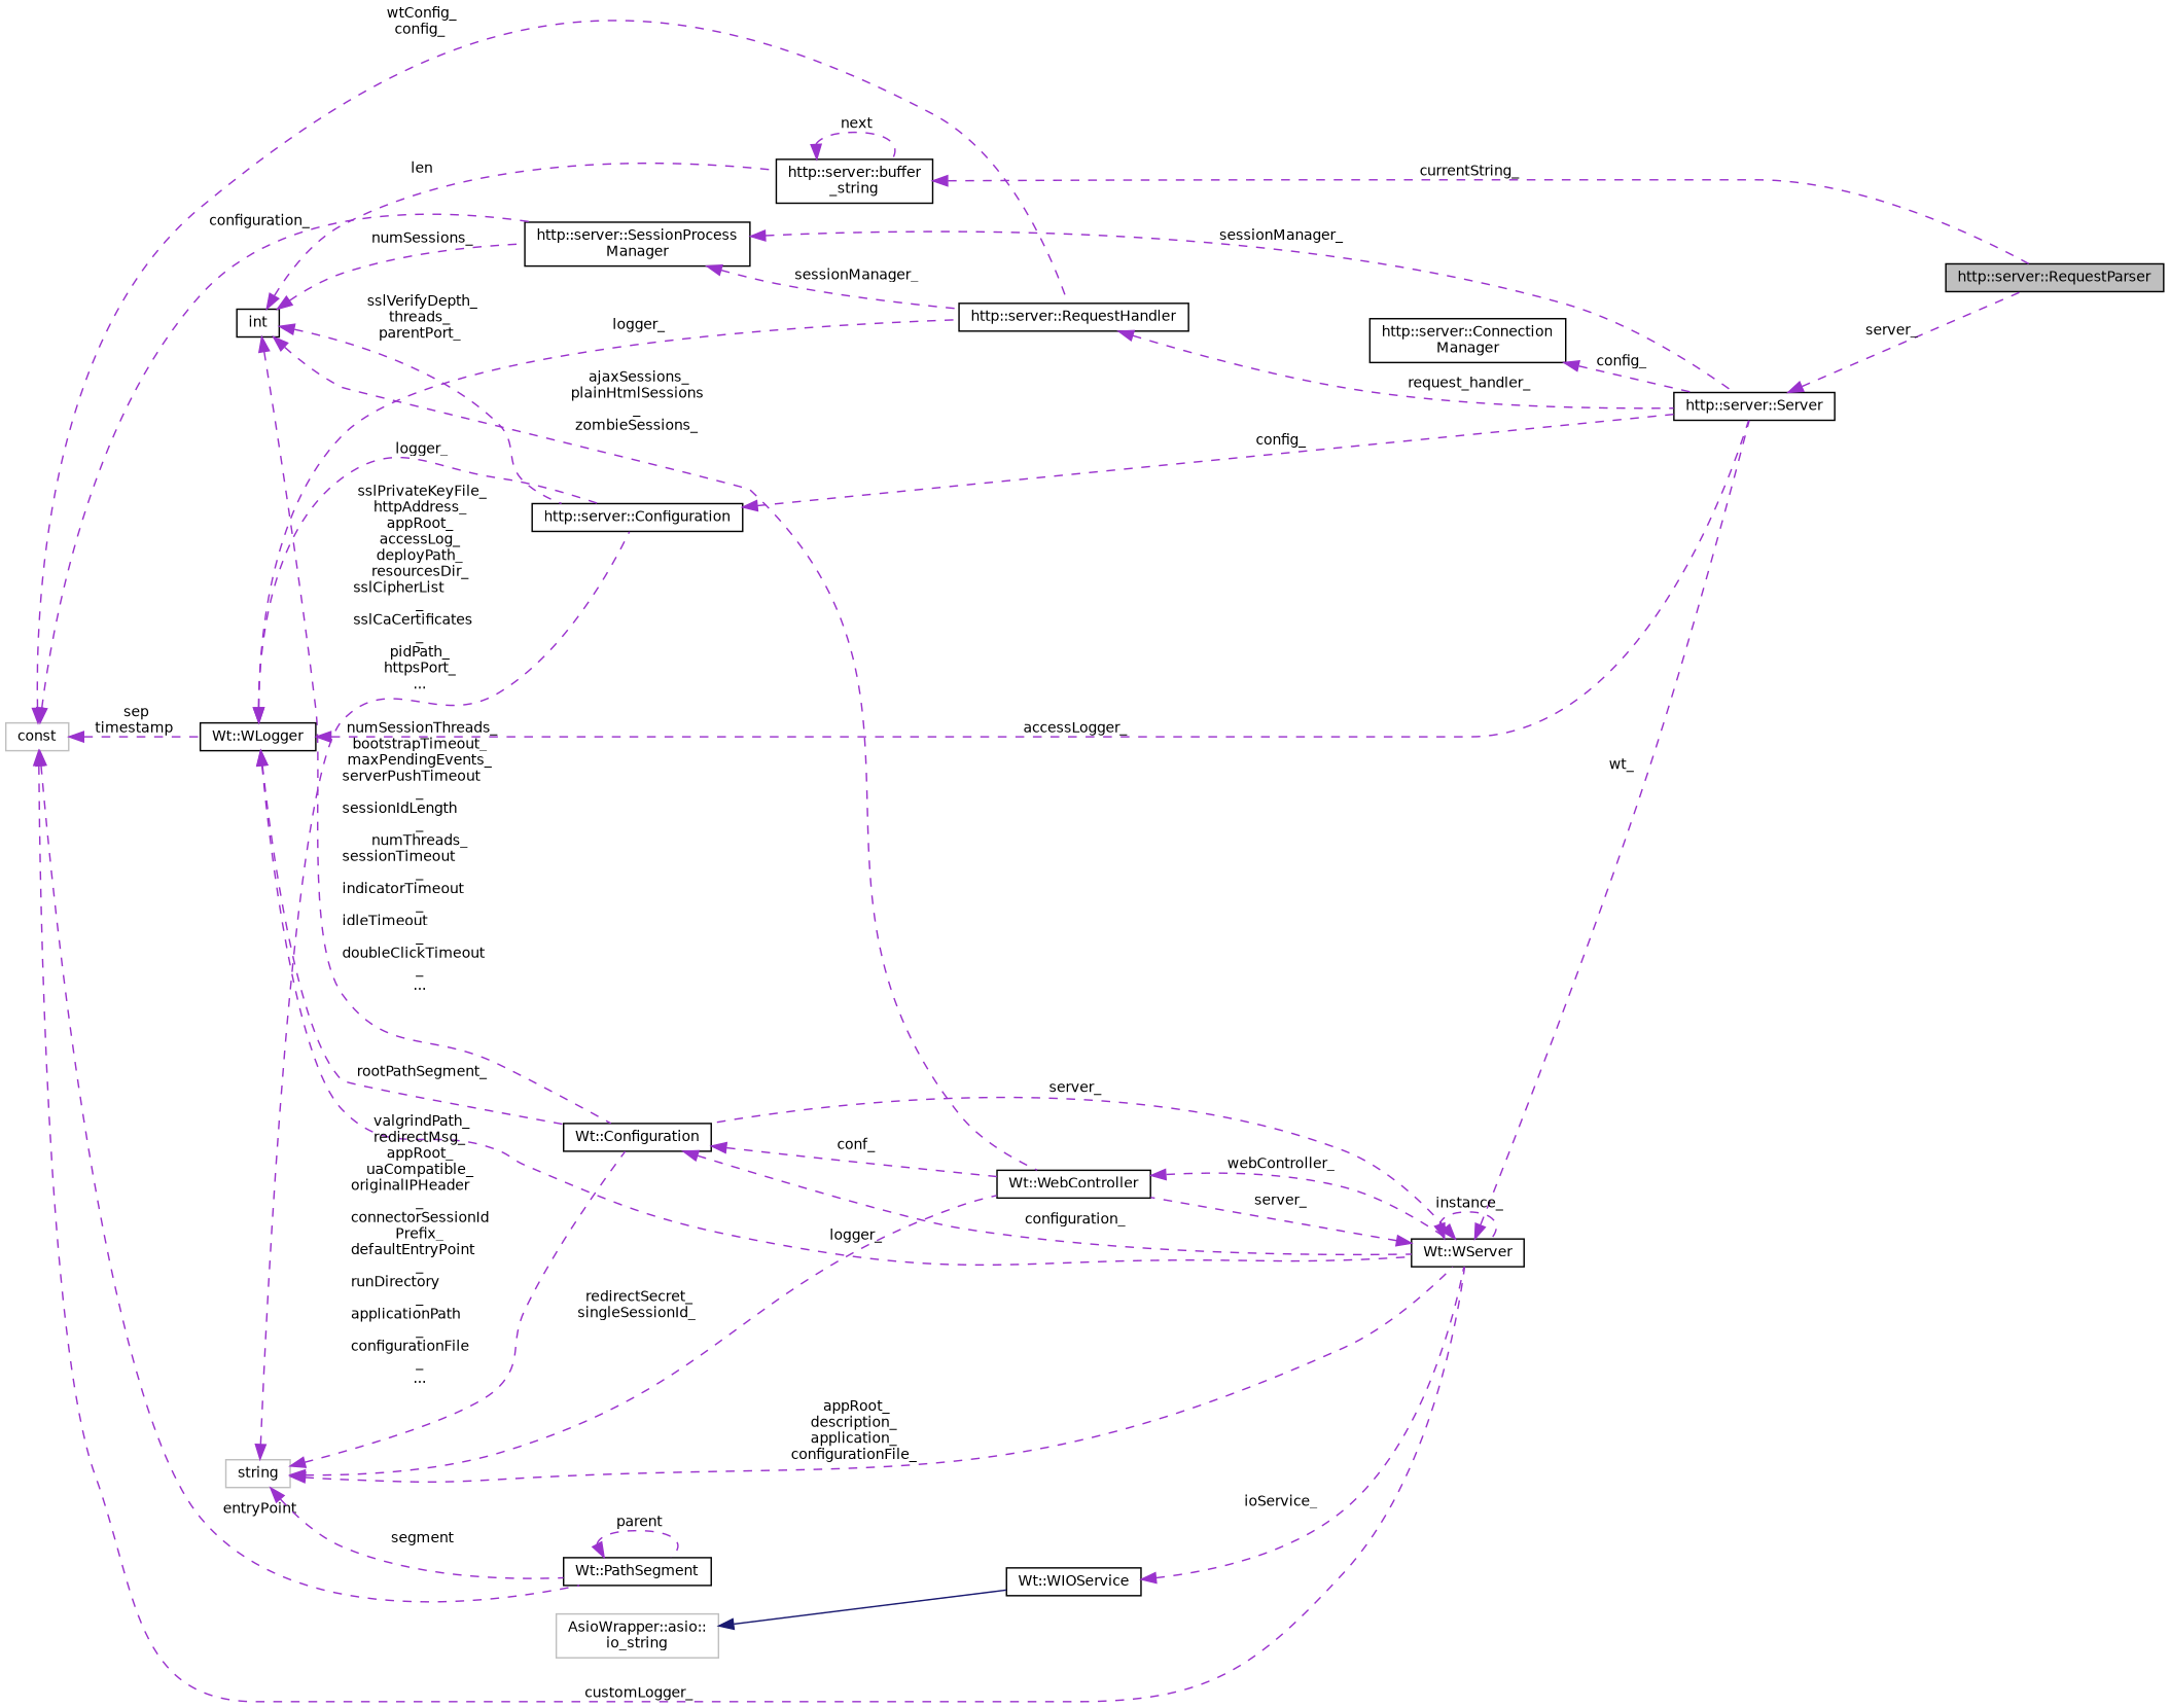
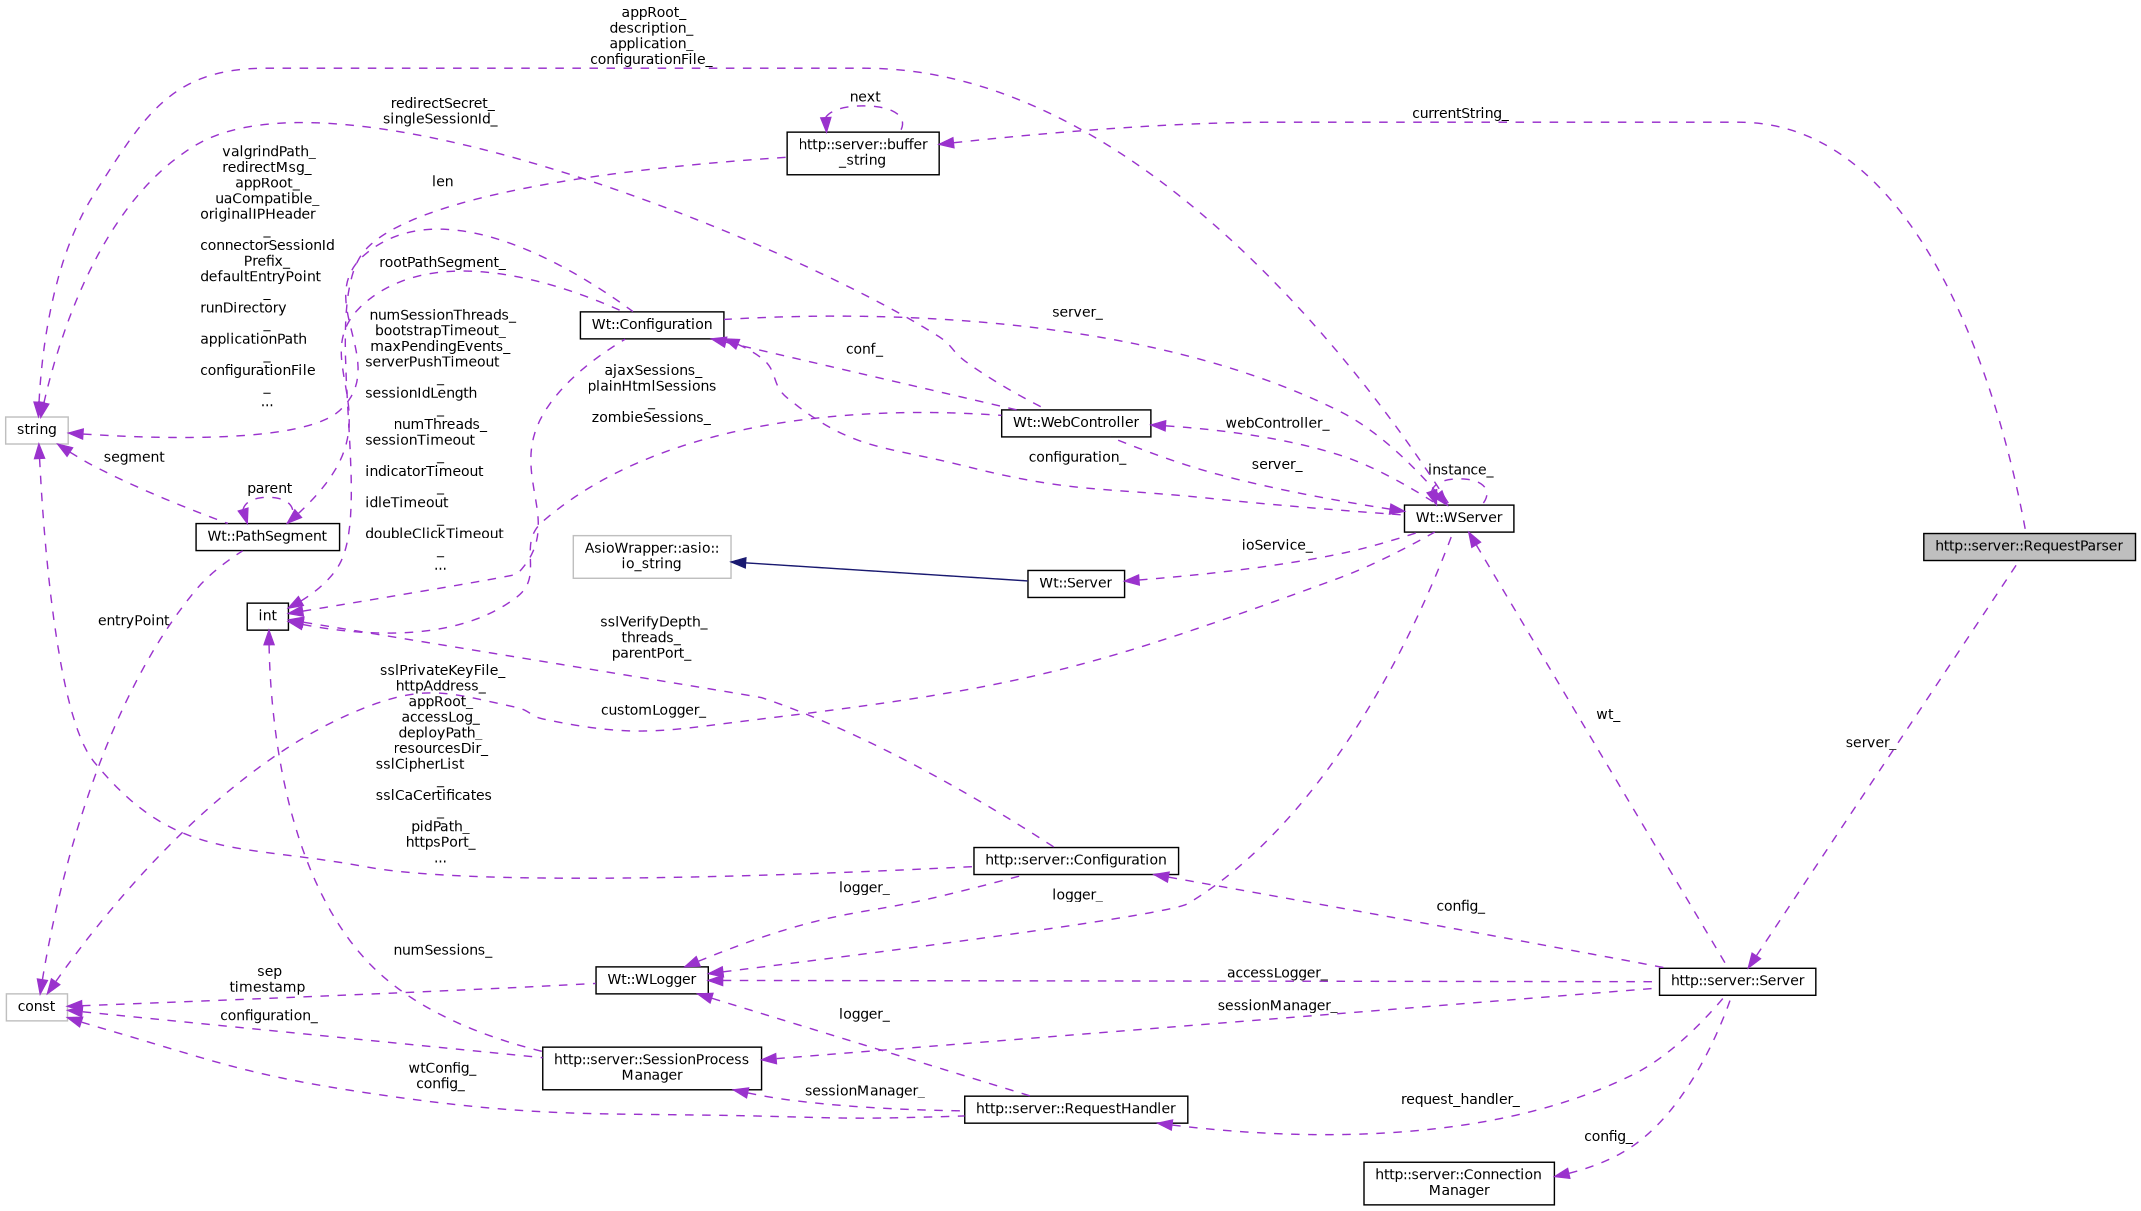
  digraph {
    rankdir=LR
    node [color=black fillcolor=white fontname=Helvetica fontsize=10 shape=record style=filled]
    edge [color=darkorchid3 dir=back fontname=Helvetica fontsize=10 labelfontname=Helvetica labelfontsize=10 style=dashed]
    n1 [fillcolor=grey75 fontcolor=black height=0.2 label="http::server::RequestParser" width=0.4]
    n2 [height=0.2 label="http::server::Server" width=0.4]
    n3 [height=0.2 label="http::server::RequestHandler" width=0.4]
    n4 [height=0.2 label="http::server::SessionProcess\lManager" width=0.4]
    n5 [height=0.2 label=int width=0.4]
    n6 [height=0.2 label="Wt::Configuration" width=0.4]
    n7 [height=0.2 label="Wt::WebController" width=0.4]
    n8 [height=0.2 label="http::server::Configuration" width=0.4]
    n9 [height=0.2 label="http::server::buffer\l_string" width=0.4]
    n10 [height=0.2 label="Wt::WServer" width=0.4]
    n11 [color=grey75 height=0.2 label=const width=0.4]
    n12 [height=0.2 label="Wt::WLogger" width=0.4]
    n13 [height=0.2 label="Wt::PathSegment" width=0.4]
    n14 [height=0.2 label="http::server::Connection\lManager" width=0.4]
-   n15 [height=0.2 label="Wt::WIOService" width=0.4]
+   n15 [height=0.2 label="Wt::Server" width=0.4]
    n16 [color=grey75 height=0.2 label="AsioWrapper::asio::\lio_string" width=0.4]
    n17 [color=grey75 height=0.2 label=string width=0.4]
    n2 -> n1 [label=" server_"]
    n3 -> n2 [label=" request_handler_"]
    n4 -> n2 [label=" sessionManager_"]
    n4 -> n3 [label=" sessionManager_"]
    n5 -> n4 [label=" numSessions_"]
    n5 -> n6 [label=" numSessionThreads_\nbootstrapTimeout_\nmaxPendingEvents_\nserverPushTimeout\l_\nsessionIdLength\l_\nnumThreads_\nsessionTimeout\l_\nindicatorTimeout\l_\nidleTimeout\l_\ndoubleClickTimeout\l_\n..."]
    n5 -> n7 [label=" ajaxSessions_\nplainHtmlSessions\l_\nzombieSessions_"]
    n5 -> n8 [label=" sslVerifyDepth_\nthreads_\nparentPort_"]
    n5 -> n9 [label=" len"]
    n6 -> n7 [label=" conf_"]
    n6 -> n10 [label=" configuration_"]
    n7 -> n10 [label=" webController_"]
    n8 -> n2 [label=" config_"]
    n9 -> n1 [label=" currentString_"]
    n9 -> n9 [label=" next"]
    n10 -> n2 [label=" wt_"]
    n10 -> n6 [label=" server_"]
    n10 -> n7 [label=" server_"]
    n10 -> n10 [label=" instance_"]
    n11 -> n3 [label=" wtConfig_\nconfig_"]
    n11 -> n4 [label=" configuration_"]
    n11 -> n10 [label=" customLogger_"]
    n11 -> n12 [label=" sep\ntimestamp"]
    n11 -> n13 [label=" entryPoint"]
    n12 -> n2 [label=" accessLogger_"]
    n12 -> n3 [label=" logger_"]
    n12 -> n8 [label=" logger_"]
    n12 -> n10 [label=" logger_"]
-   n12 -> n6 [label=" rootPathSegment_"]
+   n13 -> n6 [label=" rootPathSegment_"]
    n13 -> n13 [label=" parent"]
    n14 -> n2 [label=" config_"]
    n15 -> n10 [label=" ioService_"]
    n16 -> n15 [color=midnightblue style=solid]
    n17 -> n6 [label=" valgrindPath_\nredirectMsg_\nappRoot_\nuaCompatible_\noriginalIPHeader\l_\nconnectorSessionId\lPrefix_\ndefaultEntryPoint\l_\nrunDirectory\l_\napplicationPath\l_\nconfigurationFile\l_\n..."]
    n17 -> n7 [label=" redirectSecret_\nsingleSessionId_"]
    n17 -> n8 [label=" sslPrivateKeyFile_\nhttpAddress_\nappRoot_\naccessLog_\ndeployPath_\nresourcesDir_\nsslCipherList\l_\nsslCaCertificates\l_\npidPath_\nhttpsPort_\n..."]
    n17 -> n10 [label=" appRoot_\ndescription_\napplication_\nconfigurationFile_"]
    n17 -> n13 [label=" segment"]
  }
